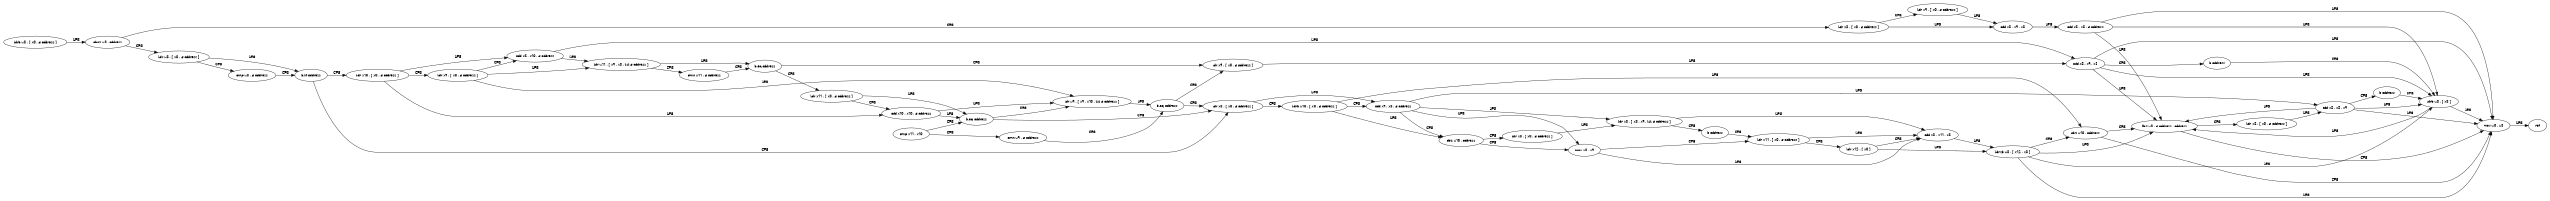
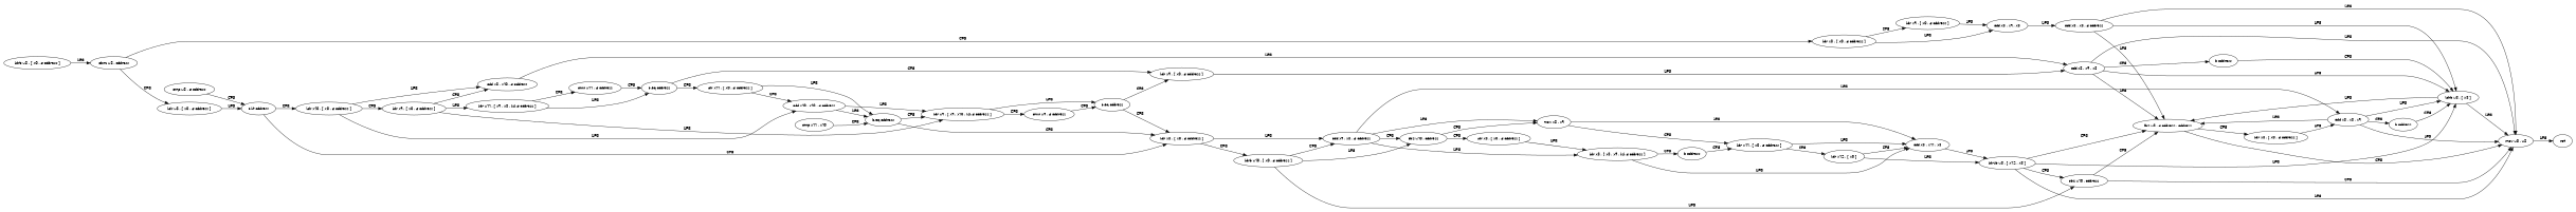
  digraph {
    fontname="Patrick Hand"
    rankdir=LR
    node [fontname="Patrick Hand"]
    edge [fontname="Patrick Hand"]
    n1 [label="ldrb w8 , [ x0 , # address ]"]
    n2 [label="cbnz w8 , address"]
    n3 [label="ldr w8 , [ x0 , # address ]"]
    n4 [label="ldr x8 , [ x0 , # address ]"]
    n5 [label="cmp w8 , # address"]
    n6 [label="b.lt address"]
    n7 [label="ldr x9 , [ x0 , # address ]"]
    n8 [label="add x8 , x9 , x8"]
    n9 [label="ldr x8 , [ x0 , # address ]"]
    n10 [label="ldr x10 , [ x0 , # address ]"]
    n11 [label="add x8 , x8 , # address"]
    n12 [label="ldrb w10 , [ x0 , # address ]"]
    n13 [label="add x9 , x8 , # address"]
    n14 [label="ldr x9 , [ x0 , # address ]"]
    n15 [label="add x8 , x10 , # address"]
    n16 [label="add x10 , x10 , # address"]
    n17 [label="cbz w10 , address"]
    n18 [label="cbz w10 , address"]
    n19 [label="mov x8 , x9"]
    n20 [label="ldr x8 , [ x8 , x9 , lsl # address ]"]
    n21 [label="add x8 , x8 , x9"]
    n22 [label="ldr w11 , [ x9 , x8 , lsl # address ]"]
    n23 [label="ldr w9 , [ x9 , x10 , lsl # address ]"]
    n24 [label="add x8 , x9 , x8"]
    n25 [label="b.eq address"]
    n26 [label="ldrb w8 , [ x8 ]"]
    n27 [label="mov w0 , w8"]
    n28 [label="tbz w8 , # address , address"]
    n29 [label=ret]
    n30 [label="ldr x8 , [ x0 , # address ]"]
    n31 [label="ldr x8 , [ x0 , # address ]"]
    n32 [label="ldr x11 , [ x0 , # address ]"]
    n33 [label="add x8 , x11 , x8"]
    n34 [label="b address"]
    n35 [label="b address"]
    n36 [label="ldr x12 , [ x0 ]"]
    n37 [label="ldrsb w8 , [ x12 , x8 ]"]
    n38 [label="cmn w11 , # address"]
    n39 [label="b.eq address"]
    n40 [label="cmn w9 , # address"]
    n41 [label="b.eq address"]
    n42 [label="b address"]
    n43 [label="ldr x9 , [ x0 , # address ]"]
    n44 [label="ldr x11 , [ x0 , # address ]"]
    n45 [label="cmp x11 , x10"]
    n1 -> n2 [label=DFG]
    n2 -> n3 [label=CFG]
    n2 -> n4 [label=CFG]
-   n3 -> n5 [label=CFG]
    n3 -> n6 [label=DFG]
    n4 -> n7 [label=CFG]
    n4 -> n8 [label=DFG]
    n5 -> n6 [label=CFG]
    n6 -> n9 [label=CFG]
    n6 -> n10 [label=CFG]
    n7 -> n8 [label=DFG]
    n8 -> n11 [label=DFG]
    n9 -> n12 [label=CFG]
    n9 -> n13 [label=DFG]
    n10 -> n14 [label=CFG]
    n10 -> n15 [label=DFG]
    n10 -> n16 [label=DFG]
    n11 -> n26 [label=DFG]
    n11 -> n27 [label=DFG]
    n11 -> n28 [label=DFG]
    n12 -> n13 [label=CFG]
    n12 -> n17 [label=DFG]
    n12 -> n18 [label=DFG]
    n13 -> n17 [label=CFG]
    n13 -> n19 [label=DFG]
    n13 -> n20 [label=DFG]
    n13 -> n21 [label=DFG]
    n14 -> n15 [label=CFG]
    n14 -> n22 [label=DFG]
    n14 -> n23 [label=DFG]
-   n15 -> n22 [label=DFG]
    n15 -> n24 [label=DFG]
    n16 -> n23 [label=DFG]
    n16 -> n25 [label=DFG]
    n17 -> n19 [label=CFG]
    n17 -> n31 [label=CFG]
    n18 -> n27 [label=CFG]
    n18 -> n28 [label=CFG]
    n19 -> n32 [label=CFG]
    n19 -> n33 [label=DFG]
    n20 -> n33 [label=DFG]
    n20 -> n34 [label=CFG]
    n21 -> n26 [label=DFG]
    n21 -> n27 [label=DFG]
    n21 -> n28 [label=DFG]
    n21 -> n35 [label=CFG]
    n22 -> n38 [label=CFG]
    n22 -> n39 [label=DFG]
-   n45 -> n40 [label=CFG]
+   n23 -> n40 [label=CFG]
    n23 -> n41 [label=DFG]
    n24 -> n26 [label=DFG]
    n24 -> n27 [label=DFG]
    n24 -> n28 [label=DFG]
    n24 -> n42 [label=CFG]
    n25 -> n9 [label=CFG]
    n25 -> n23 [label=CFG]
    n26 -> n27 [label=DFG]
    n26 -> n28 [label=DFG]
    n27 -> n29 [label=DFG]
    n28 -> n27 [label=CFG]
    n28 -> n30 [label=CFG]
    n30 -> n21 [label=DFG]
    n31 -> n20 [label=DFG]
    n32 -> n33 [label=DFG]
    n32 -> n36 [label=CFG]
    n33 -> n37 [label=DFG]
    n34 -> n32 [label=CFG]
    n35 -> n26 [label=CFG]
    n36 -> n33 [label=CFG]
    n36 -> n37 [label=DFG]
    n37 -> n18 [label=CFG]
    n37 -> n26 [label=DFG]
    n37 -> n27 [label=DFG]
-   n37 -> n28 [label=DFG]
+   n37 -> n28 [label=CFG]
    n38 -> n39 [label=CFG]
    n39 -> n43 [label=CFG]
    n39 -> n44 [label=CFG]
    n40 -> n41 [label=CFG]
    n41 -> n9 [label=CFG]
    n41 -> n43 [label=CFG]
    n42 -> n26 [label=CFG]
    n43 -> n24 [label=DFG]
    n44 -> n16 [label=CFG]
    n44 -> n25 [label=DFG]
    n45 -> n25 [label=CFG]
  }
